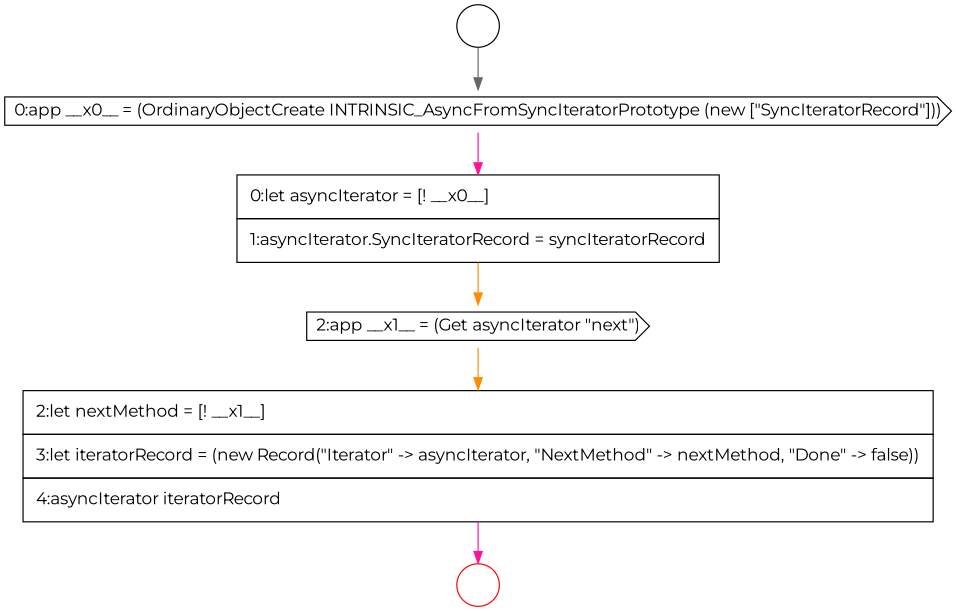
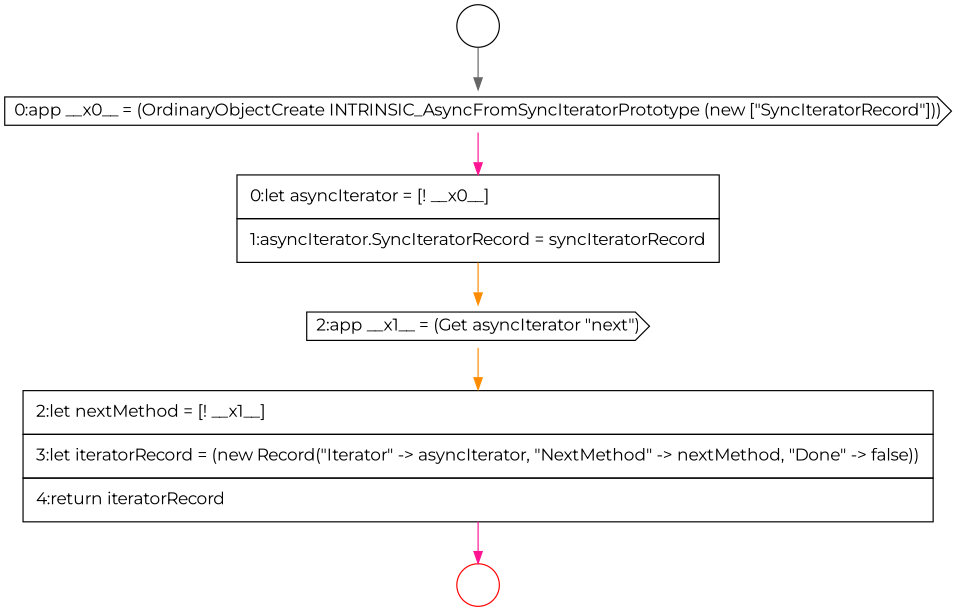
  digraph {
    fontname=Montserrat
    node [color=black fillcolor=white shape=cds style=filled fontname=Montserrat]
    edge [color=deeppink fontname=Montserrat]
    n1 [label=<<font color="black">0:app __x0__ = (OrdinaryObjectCreate INTRINSIC_AsyncFromSyncIteratorPrototype (new [&quot;SyncIteratorRecord&quot;]))</font>>]
    n2 [label=<<font color="black">     <table border="0" cellborder="1" cellspacing="0" cellpadding="10">       <tr><td align="left">0:let asyncIterator = [! __x0__]</td></tr>       <tr><td align="left">1:asyncIterator.SyncIteratorRecord = syncIteratorRecord</td></tr>     </table>   </font>> margin=0 shape=none]
-   n3 [label=<<font color="black">     <table border="0" cellborder="1" cellspacing="0" cellpadding="10">       <tr><td align="left">2:let nextMethod = [! __x1__]</td></tr>       <tr><td align="left">3:let iteratorRecord = (new Record(&quot;Iterator&quot; -&gt; asyncIterator, &quot;NextMethod&quot; -&gt; nextMethod, &quot;Done&quot; -&gt; false))</td></tr>       <tr><td align="left">4:asyncIterator iteratorRecord</td></tr>     </table>   </font>> margin=0 shape=none]
+   n3 [label=<<font color="black">     <table border="0" cellborder="1" cellspacing="0" cellpadding="10">       <tr><td align="left">2:let nextMethod = [! __x1__]</td></tr>       <tr><td align="left">3:let iteratorRecord = (new Record(&quot;Iterator&quot; -&gt; asyncIterator, &quot;NextMethod&quot; -&gt; nextMethod, &quot;Done&quot; -&gt; false))</td></tr>       <tr><td align="left">4:return iteratorRecord</td></tr>     </table>   </font>> margin=0 shape=none]
    n4 [color=red label=" " shape=circle]
    n5 [label=" " shape=circle]
    n6 [label=<<font color="black">2:app __x1__ = (Get asyncIterator &quot;next&quot;)</font>>]
    n1 -> n2
    n2 -> n6 [color=darkorange]
    n3 -> n4
    n5 -> n1 [color=gray40]
    n6 -> n3 [color=darkorange]
  }
